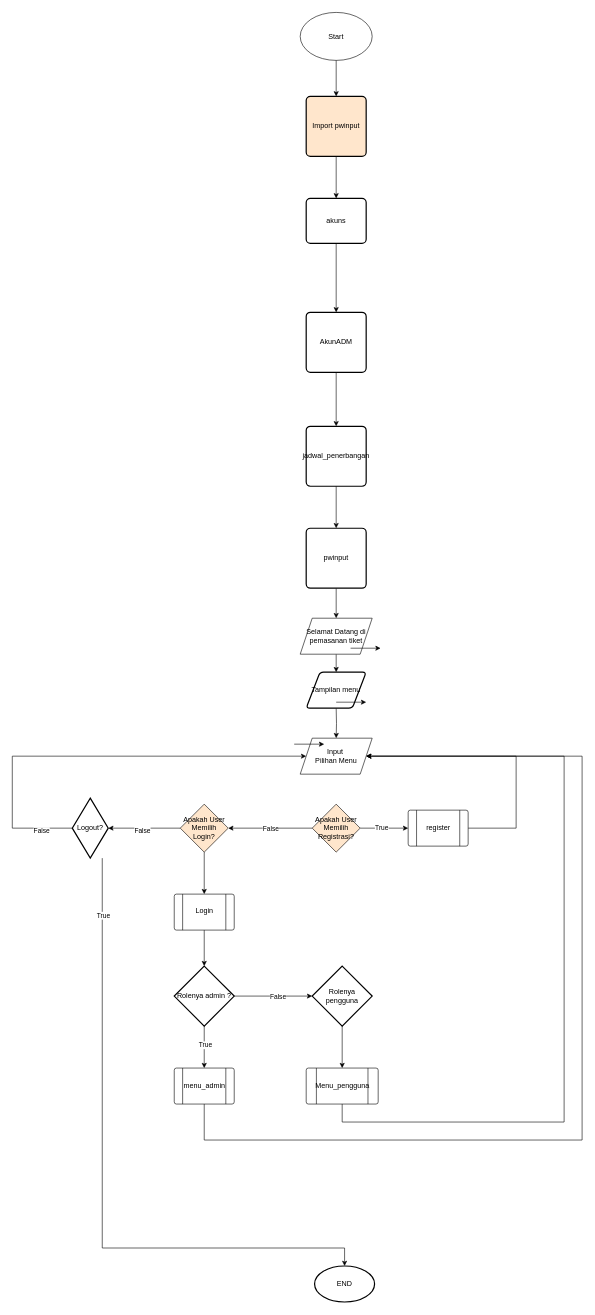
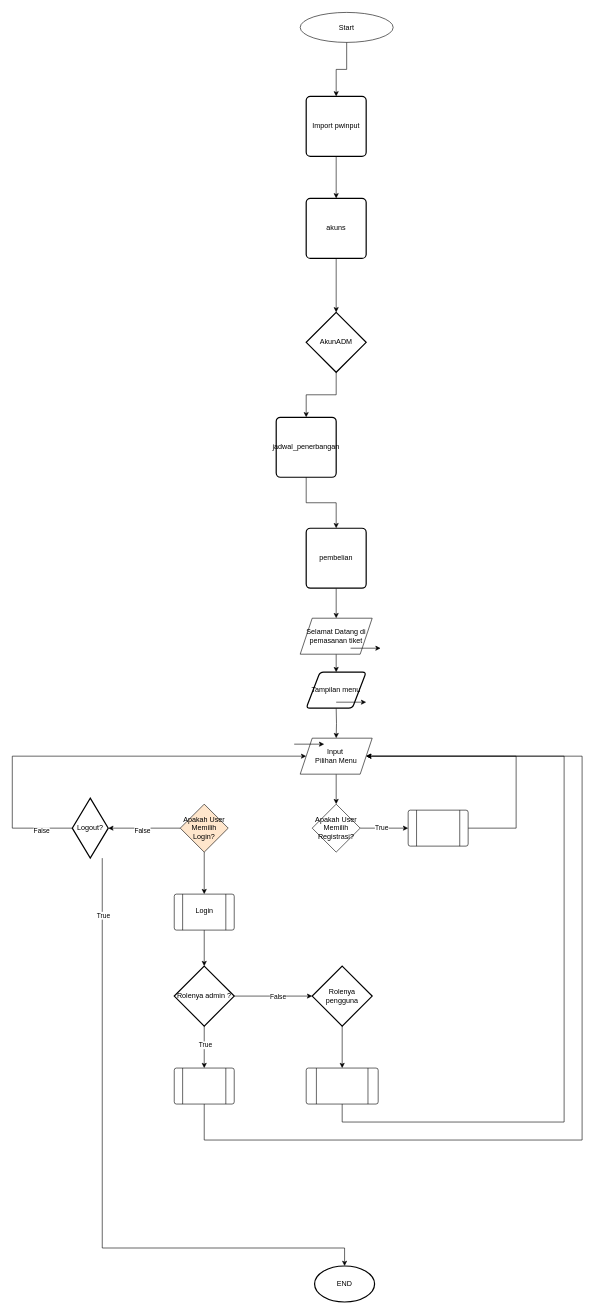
  <mxCell id="0" />
  <mxCell id="1" parent="0" />
  <mxCell id="2" value="" style="edgeStyle=orthogonalEdgeStyle;rounded=0;orthogonalLoop=1;jettySize=auto;html=1;" parent="1" source="28" target="5" edge="1"><mxGeometry relative="1" as="geometry" /></mxCell>
- <mxCell id="3" value="Start" style="ellipse;whiteSpace=wrap;html=1;" parent="1" vertex="1"><mxGeometry x="500" y="20" width="120" height="80" as="geometry" /></mxCell>
+ <mxCell id="3" value="Start" style="ellipse;whiteSpace=wrap;html=1;" parent="1" vertex="1"><mxGeometry x="500" y="20" width="155" height="50" as="geometry" /></mxCell>
  <mxCell id="4" value="" style="edgeStyle=orthogonalEdgeStyle;rounded=0;orthogonalLoop=1;jettySize=auto;html=1;" parent="1" source="5" edge="1"><mxGeometry relative="1" as="geometry"><mxPoint x="560" y="1120" as="targetPoint" /></mxGeometry></mxCell>
  <mxCell id="5" value="Selamat Datang di pemasanan tiket" style="shape=parallelogram;perimeter=parallelogramPerimeter;whiteSpace=wrap;html=1;fixedSize=1;" parent="1" vertex="1"><mxGeometry x="500" y="1030" width="120" height="60" as="geometry" /></mxCell>
  <mxCell id="6" value="" style="edgeStyle=orthogonalEdgeStyle;rounded=0;orthogonalLoop=1;jettySize=auto;html=1;" parent="1" target="8" edge="1"><mxGeometry relative="1" as="geometry"><mxPoint x="560" y="1180" as="sourcePoint" /></mxGeometry></mxCell>
+ <mxCell id="7" value="" style="edgeStyle=orthogonalEdgeStyle;rounded=0;orthogonalLoop=1;jettySize=auto;html=1;" parent="1" source="8" target="14" edge="1"><mxGeometry relative="1" as="geometry" /></mxCell>
  <mxCell id="8" value="Input&amp;nbsp;&lt;div&gt;Pilihan Menu&lt;/div&gt;" style="shape=parallelogram;perimeter=parallelogramPerimeter;whiteSpace=wrap;html=1;fixedSize=1;" parent="1" vertex="1"><mxGeometry x="500" y="1230" width="120" height="60" as="geometry" /></mxCell>
  <mxCell id="9" value="" style="edgeStyle=none;orthogonalLoop=1;jettySize=auto;html=1;rounded=0;" parent="1" edge="1"><mxGeometry width="100" relative="1" as="geometry"><mxPoint x="490" y="1240" as="sourcePoint" /><mxPoint x="540" y="1240" as="targetPoint" /><Array as="points" /></mxGeometry></mxCell>
- <mxCell id="10" value="" style="edgeStyle=orthogonalEdgeStyle;rounded=0;orthogonalLoop=1;jettySize=auto;html=1;" parent="1" source="14" target="18" edge="1"><mxGeometry relative="1" as="geometry" /></mxCell>
- <mxCell id="11" value="False" style="edgeLabel;html=1;align=center;verticalAlign=middle;resizable=0;points=[];" parent="10" vertex="1" connectable="0"><mxGeometry x="-0.299" y="1" relative="1" as="geometry"><mxPoint x="-21" y="-1" as="offset" /></mxGeometry></mxCell>
  <mxCell id="12" value="" style="edgeStyle=orthogonalEdgeStyle;rounded=0;orthogonalLoop=1;jettySize=auto;html=1;" parent="1" source="14" target="33" edge="1"><mxGeometry relative="1" as="geometry" /></mxCell>
  <mxCell id="13" value="True" style="edgeLabel;html=1;align=center;verticalAlign=middle;resizable=0;points=[];" parent="12" vertex="1" connectable="0"><mxGeometry x="-0.103" y="2" relative="1" as="geometry"><mxPoint x="-1" as="offset" /></mxGeometry></mxCell>
- <mxCell id="14" value="Apakah User Memilih Registrasi?" style="rhombus;whiteSpace=wrap;html=1;fillColor=#ffe6cc;" parent="1" vertex="1"><mxGeometry x="520" y="1340" width="80" height="80" as="geometry" /></mxCell>
+ <mxCell id="14" value="Apakah User Memilih Registrasi?" style="rhombus;whiteSpace=wrap;html=1;" parent="1" vertex="1"><mxGeometry x="520" y="1340" width="80" height="80" as="geometry" /></mxCell>
  <mxCell id="15" value="" style="edgeStyle=orthogonalEdgeStyle;rounded=0;orthogonalLoop=1;jettySize=auto;html=1;" parent="1" source="18" target="39" edge="1"><mxGeometry relative="1" as="geometry" /></mxCell>
  <mxCell id="16" value="False" style="edgeLabel;html=1;align=center;verticalAlign=middle;resizable=0;points=[];" parent="15" vertex="1" connectable="0"><mxGeometry x="0.06" y="3" relative="1" as="geometry"><mxPoint as="offset" /></mxGeometry></mxCell>
  <mxCell id="17" value="" style="edgeStyle=orthogonalEdgeStyle;rounded=0;orthogonalLoop=1;jettySize=auto;html=1;" parent="1" source="49" target="46" edge="1"><mxGeometry relative="1" as="geometry" /></mxCell>
  <mxCell id="18" value="Apakah User Memilih Login?" style="rhombus;whiteSpace=wrap;html=1;fillColor=#ffe6cc;" parent="1" vertex="1"><mxGeometry x="300" y="1340" width="80" height="80" as="geometry" /></mxCell>
  <mxCell id="19" value="" style="edgeStyle=orthogonalEdgeStyle;rounded=0;orthogonalLoop=1;jettySize=auto;html=1;" parent="1" source="3" target="20" edge="1"><mxGeometry relative="1" as="geometry"><mxPoint x="560" y="760" as="sourcePoint" /><mxPoint x="560" y="1010" as="targetPoint" /></mxGeometry></mxCell>
- <mxCell id="20" value="Import pwinput" style="rounded=1;whiteSpace=wrap;html=1;absoluteArcSize=1;arcSize=14;strokeWidth=2;fillColor=#ffe6cc;" parent="1" vertex="1"><mxGeometry x="510" y="160" width="100" height="100" as="geometry" /></mxCell>
+ <mxCell id="20" value="Import pwinput" style="rounded=1;whiteSpace=wrap;html=1;absoluteArcSize=1;arcSize=14;strokeWidth=2;" parent="1" vertex="1"><mxGeometry x="510" y="160" width="100" height="100" as="geometry" /></mxCell>
  <mxCell id="21" value="" style="edgeStyle=orthogonalEdgeStyle;rounded=0;orthogonalLoop=1;jettySize=auto;html=1;" parent="1" source="20" target="22" edge="1"><mxGeometry relative="1" as="geometry"><mxPoint x="564" y="290" as="sourcePoint" /><mxPoint x="560" y="1030" as="targetPoint" /></mxGeometry></mxCell>
- <mxCell id="22" value="akuns" style="rounded=1;whiteSpace=wrap;html=1;absoluteArcSize=1;arcSize=14;strokeWidth=2;" parent="1" vertex="1"><mxGeometry x="510" y="330" width="100" height="75" as="geometry" /></mxCell>
+ <mxCell id="22" value="akuns" style="rounded=1;whiteSpace=wrap;html=1;absoluteArcSize=1;arcSize=14;strokeWidth=2;" parent="1" vertex="1"><mxGeometry x="510" y="330" width="100" height="100" as="geometry" /></mxCell>
  <mxCell id="23" value="" style="edgeStyle=orthogonalEdgeStyle;rounded=0;orthogonalLoop=1;jettySize=auto;html=1;" parent="1" source="22" target="24" edge="1"><mxGeometry relative="1" as="geometry"><mxPoint x="560" y="470" as="sourcePoint" /><mxPoint x="560" y="1030" as="targetPoint" /></mxGeometry></mxCell>
- <mxCell id="24" value="AkunADM" style="rounded=1;whiteSpace=wrap;html=1;absoluteArcSize=1;arcSize=14;strokeWidth=2;" parent="1" vertex="1"><mxGeometry x="510" y="520" width="100" height="100" as="geometry" /></mxCell>
+ <mxCell id="24" value="AkunADM" style="rhombus;whiteSpace=wrap;html=1;absoluteArcSize=1;arcSize=14;strokeWidth=2;" parent="1" vertex="1"><mxGeometry x="510" y="520" width="100" height="100" as="geometry" /></mxCell>
  <mxCell id="25" value="" style="edgeStyle=orthogonalEdgeStyle;rounded=0;orthogonalLoop=1;jettySize=auto;html=1;" parent="1" source="24" target="26" edge="1"><mxGeometry relative="1" as="geometry"><mxPoint x="560" y="670" as="sourcePoint" /><mxPoint x="560" y="1030" as="targetPoint" /></mxGeometry></mxCell>
- <mxCell id="26" value="jadwal_penerbangan" style="rounded=1;whiteSpace=wrap;html=1;absoluteArcSize=1;arcSize=14;strokeWidth=2;" parent="1" vertex="1"><mxGeometry x="510" y="710" width="100" height="100" as="geometry" /></mxCell>
+ <mxCell id="26" value="jadwal_penerbangan" style="rounded=1;whiteSpace=wrap;html=1;absoluteArcSize=1;arcSize=14;strokeWidth=2;" parent="1" vertex="1"><mxGeometry x="460" y="695" width="100" height="100" as="geometry" /></mxCell>
  <mxCell id="27" value="" style="edgeStyle=orthogonalEdgeStyle;rounded=0;orthogonalLoop=1;jettySize=auto;html=1;" parent="1" source="26" target="28" edge="1"><mxGeometry relative="1" as="geometry"><mxPoint x="560" y="870" as="sourcePoint" /><mxPoint x="560" y="1030" as="targetPoint" /></mxGeometry></mxCell>
- <mxCell id="28" value="pwinput" style="rounded=1;whiteSpace=wrap;html=1;absoluteArcSize=1;arcSize=14;strokeWidth=2;" parent="1" vertex="1"><mxGeometry x="510" y="880" width="100" height="100" as="geometry" /></mxCell>
+ <mxCell id="28" value="pembelian" style="rounded=1;whiteSpace=wrap;html=1;absoluteArcSize=1;arcSize=14;strokeWidth=2;" parent="1" vertex="1"><mxGeometry x="510" y="880" width="100" height="100" as="geometry" /></mxCell>
  <mxCell id="29" value="" style="edgeStyle=none;orthogonalLoop=1;jettySize=auto;html=1;rounded=0;" parent="1" edge="1"><mxGeometry width="100" relative="1" as="geometry"><mxPoint x="584" y="1080" as="sourcePoint" /><mxPoint x="634" y="1080" as="targetPoint" /><Array as="points" /></mxGeometry></mxCell>
  <mxCell id="30" value="Tampilan menu" style="shape=parallelogram;html=1;strokeWidth=2;perimeter=parallelogramPerimeter;whiteSpace=wrap;rounded=1;arcSize=12;size=0.23;" parent="1" vertex="1"><mxGeometry x="510" y="1120" width="100" height="60" as="geometry" /></mxCell>
  <mxCell id="31" value="" style="edgeStyle=none;orthogonalLoop=1;jettySize=auto;html=1;rounded=0;" parent="1" edge="1"><mxGeometry width="100" relative="1" as="geometry"><mxPoint x="560" y="1170" as="sourcePoint" /><mxPoint x="610" y="1170" as="targetPoint" /><Array as="points" /></mxGeometry></mxCell>
  <mxCell id="32" style="edgeStyle=orthogonalEdgeStyle;rounded=0;orthogonalLoop=1;jettySize=auto;html=1;entryX=1;entryY=0.5;entryDx=0;entryDy=0;" parent="1" source="33" target="8" edge="1"><mxGeometry relative="1" as="geometry"><Array as="points"><mxPoint x="860" y="1380" /><mxPoint x="860" y="1260" /></Array></mxGeometry></mxCell>
  <mxCell id="33" value="" style="verticalLabelPosition=bottom;verticalAlign=top;html=1;shape=process;whiteSpace=wrap;rounded=1;size=0.14;arcSize=6;" parent="1" vertex="1"><mxGeometry x="680" y="1350" width="100" height="60" as="geometry" /></mxCell>
- <mxCell id="34" value="register" style="text;html=1;align=center;verticalAlign=middle;resizable=0;points=[];autosize=1;strokeColor=none;fillColor=none;" parent="1" vertex="1"><mxGeometry x="700" y="1365" width="60" height="30" as="geometry" /></mxCell>
  <mxCell id="35" style="edgeStyle=orthogonalEdgeStyle;rounded=0;orthogonalLoop=1;jettySize=auto;html=1;entryX=0;entryY=0.5;entryDx=0;entryDy=0;" parent="1" source="39" target="8" edge="1"><mxGeometry relative="1" as="geometry"><Array as="points"><mxPoint x="20" y="1380" /><mxPoint x="20" y="1260" /></Array></mxGeometry></mxCell>
  <mxCell id="36" value="False" style="edgeLabel;html=1;align=center;verticalAlign=middle;resizable=0;points=[];" parent="35" vertex="1" connectable="0"><mxGeometry x="-0.857" y="4" relative="1" as="geometry"><mxPoint x="-1" as="offset" /></mxGeometry></mxCell>
  <mxCell id="37" style="edgeStyle=orthogonalEdgeStyle;rounded=0;orthogonalLoop=1;jettySize=auto;html=1;entryX=0.5;entryY=0;entryDx=0;entryDy=0;entryPerimeter=0;" parent="1" source="39" target="56" edge="1"><mxGeometry relative="1" as="geometry"><mxPoint x="170" y="2140.941" as="targetPoint" /><Array as="points"><mxPoint x="170" y="2080" /><mxPoint x="574" y="2080" /></Array></mxGeometry></mxCell>
  <mxCell id="38" value="True" style="edgeLabel;html=1;align=center;verticalAlign=middle;resizable=0;points=[];" parent="37" vertex="1" connectable="0"><mxGeometry x="-0.824" y="4" relative="1" as="geometry"><mxPoint x="-3" as="offset" /></mxGeometry></mxCell>
  <mxCell id="39" value="Logout?" style="strokeWidth=2;html=1;shape=mxgraph.flowchart.decision;whiteSpace=wrap;" parent="1" vertex="1"><mxGeometry x="120" y="1330" width="60" height="100" as="geometry" /></mxCell>
  <mxCell id="40" value="" style="edgeStyle=orthogonalEdgeStyle;rounded=0;orthogonalLoop=1;jettySize=auto;html=1;" parent="1" source="41" target="53" edge="1"><mxGeometry relative="1" as="geometry" /></mxCell>
  <mxCell id="41" value="Rolenya pengguna" style="strokeWidth=2;html=1;shape=mxgraph.flowchart.decision;whiteSpace=wrap;" parent="1" vertex="1"><mxGeometry x="520" y="1610" width="100" height="100" as="geometry" /></mxCell>
  <mxCell id="42" value="" style="edgeStyle=orthogonalEdgeStyle;rounded=0;orthogonalLoop=1;jettySize=auto;html=1;" parent="1" source="46" target="41" edge="1"><mxGeometry relative="1" as="geometry" /></mxCell>
  <mxCell id="43" value="False" style="edgeLabel;html=1;align=center;verticalAlign=middle;resizable=0;points=[];" parent="42" vertex="1" connectable="0"><mxGeometry x="0.105" relative="1" as="geometry"><mxPoint as="offset" /></mxGeometry></mxCell>
  <mxCell id="44" value="" style="edgeStyle=orthogonalEdgeStyle;rounded=0;orthogonalLoop=1;jettySize=auto;html=1;" parent="1" source="46" target="47" edge="1"><mxGeometry relative="1" as="geometry" /></mxCell>
  <mxCell id="45" value="True" style="edgeLabel;html=1;align=center;verticalAlign=middle;resizable=0;points=[];" parent="44" vertex="1" connectable="0"><mxGeometry x="-0.143" y="1" relative="1" as="geometry"><mxPoint y="1" as="offset" /></mxGeometry></mxCell>
  <mxCell id="46" value="Rolenya admin ?" style="strokeWidth=2;html=1;shape=mxgraph.flowchart.decision;whiteSpace=wrap;" parent="1" vertex="1"><mxGeometry x="290" y="1610" width="100" height="100" as="geometry" /></mxCell>
  <mxCell id="47" value="" style="verticalLabelPosition=bottom;verticalAlign=top;html=1;shape=process;whiteSpace=wrap;rounded=1;size=0.14;arcSize=6;" parent="1" vertex="1"><mxGeometry x="290" y="1780" width="100" height="60" as="geometry" /></mxCell>
  <mxCell id="48" value="" style="edgeStyle=orthogonalEdgeStyle;rounded=0;orthogonalLoop=1;jettySize=auto;html=1;" parent="1" source="18" target="49" edge="1"><mxGeometry relative="1" as="geometry"><mxPoint x="340" y="1420" as="sourcePoint" /><mxPoint x="340" y="1670" as="targetPoint" /></mxGeometry></mxCell>
  <mxCell id="49" value="" style="verticalLabelPosition=bottom;verticalAlign=top;html=1;shape=process;whiteSpace=wrap;rounded=1;size=0.14;arcSize=6;" parent="1" vertex="1"><mxGeometry x="290" y="1490" width="100" height="60" as="geometry" /></mxCell>
  <mxCell id="50" value="Login" style="text;html=1;align=center;verticalAlign=middle;resizable=0;points=[];autosize=1;strokeColor=none;fillColor=none;" parent="1" vertex="1"><mxGeometry x="315" y="1503" width="50" height="30" as="geometry" /></mxCell>
  <mxCell id="51" style="edgeStyle=orthogonalEdgeStyle;rounded=0;orthogonalLoop=1;jettySize=auto;html=1;entryX=1;entryY=0.5;entryDx=0;entryDy=0;exitX=0.5;exitY=1;exitDx=0;exitDy=0;" parent="1" source="47" target="8" edge="1"><mxGeometry relative="1" as="geometry"><Array as="points"><mxPoint x="340" y="1900" /><mxPoint x="970" y="1900" /><mxPoint x="970" y="1260" /></Array></mxGeometry></mxCell>
- <mxCell id="52" value="menu_admin" style="text;html=1;align=center;verticalAlign=middle;resizable=0;points=[];autosize=1;strokeColor=none;fillColor=none;" parent="1" vertex="1"><mxGeometry x="295" y="1795" width="90" height="30" as="geometry" /></mxCell>
  <mxCell id="53" value="" style="verticalLabelPosition=bottom;verticalAlign=top;html=1;shape=process;whiteSpace=wrap;rounded=1;size=0.14;arcSize=6;" parent="1" vertex="1"><mxGeometry x="510" y="1780" width="120" height="60" as="geometry" /></mxCell>
  <mxCell id="54" style="edgeStyle=orthogonalEdgeStyle;rounded=0;orthogonalLoop=1;jettySize=auto;html=1;entryX=1;entryY=0.5;entryDx=0;entryDy=0;exitX=0.5;exitY=1;exitDx=0;exitDy=0;" parent="1" source="53" target="8" edge="1"><mxGeometry relative="1" as="geometry"><mxPoint x="570" y="1850" as="sourcePoint" /><Array as="points"><mxPoint x="570" y="1870" /><mxPoint x="940" y="1870" /><mxPoint x="940" y="1260" /></Array></mxGeometry></mxCell>
- <mxCell id="55" value="Menu_pengguna" style="text;html=1;align=center;verticalAlign=middle;resizable=0;points=[];autosize=1;strokeColor=none;fillColor=none;" parent="1" vertex="1"><mxGeometry x="515" y="1795" width="110" height="30" as="geometry" /></mxCell>
  <mxCell id="56" value="END" style="strokeWidth=2;html=1;shape=mxgraph.flowchart.start_1;whiteSpace=wrap;" parent="1" vertex="1"><mxGeometry x="524" y="2110" width="100" height="60" as="geometry" /></mxCell>
